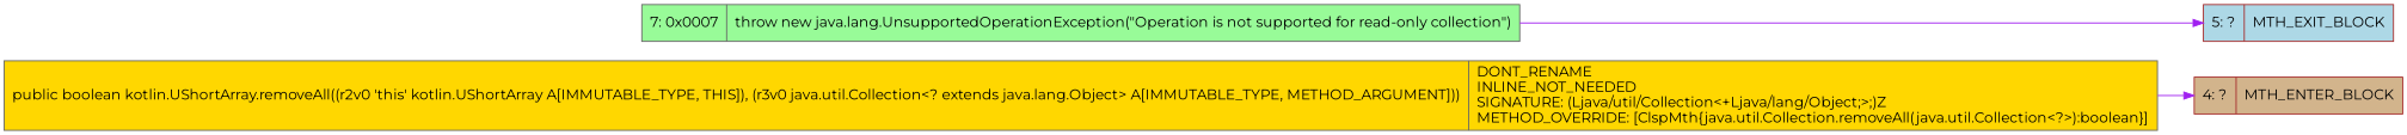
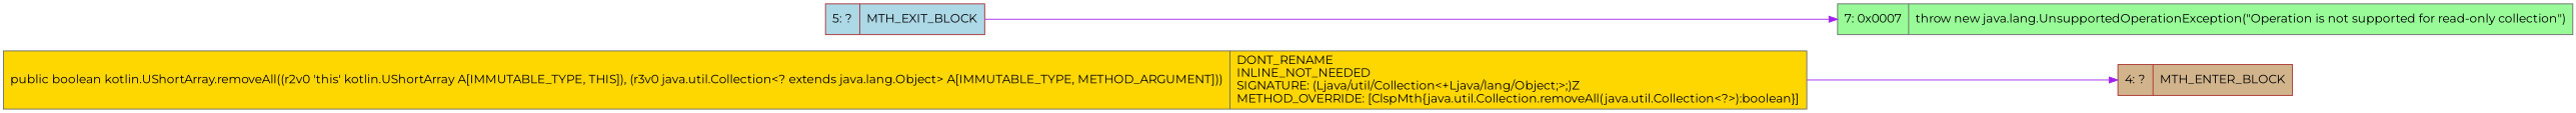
  digraph {
    fontname=Montserrat
    rankdir=LR
    node [color=brown fontname=Montserrat shape=record style=filled]
    edge [color=purple fontname=Montserrat style=solid]
    n1 [fillcolor=tan label="{4\:\ ?|MTH_ENTER_BLOCK\l}"]
    n2 [color=gray40 fillcolor=palegreen label="{7\:\ 0x0007|throw new java.lang.UnsupportedOperationException(\"Operation is not supported for read\-only collection\")\l}"]
    n3 [fillcolor=lightblue label="{5\:\ ?|MTH_EXIT_BLOCK\l}"]
    n4 [color=gray40 fillcolor=gold label="{public boolean kotlin.UShortArray.removeAll((r2v0 'this' kotlin.UShortArray A[IMMUTABLE_TYPE, THIS]), (r3v0 java.util.Collection\<? extends java.lang.Object\> A[IMMUTABLE_TYPE, METHOD_ARGUMENT]))  | DONT_RENAME\lINLINE_NOT_NEEDED\lSIGNATURE: (Ljava\/util\/Collection\<+Ljava\/lang\/Object;\>;)Z\lMETHOD_OVERRIDE: [ClspMth\{java.util.Collection.removeAll(java.util.Collection\<?\>):boolean\}]\l}"]
-   n2 -> n3
+   n3 -> n2
    n4 -> n1
  }
